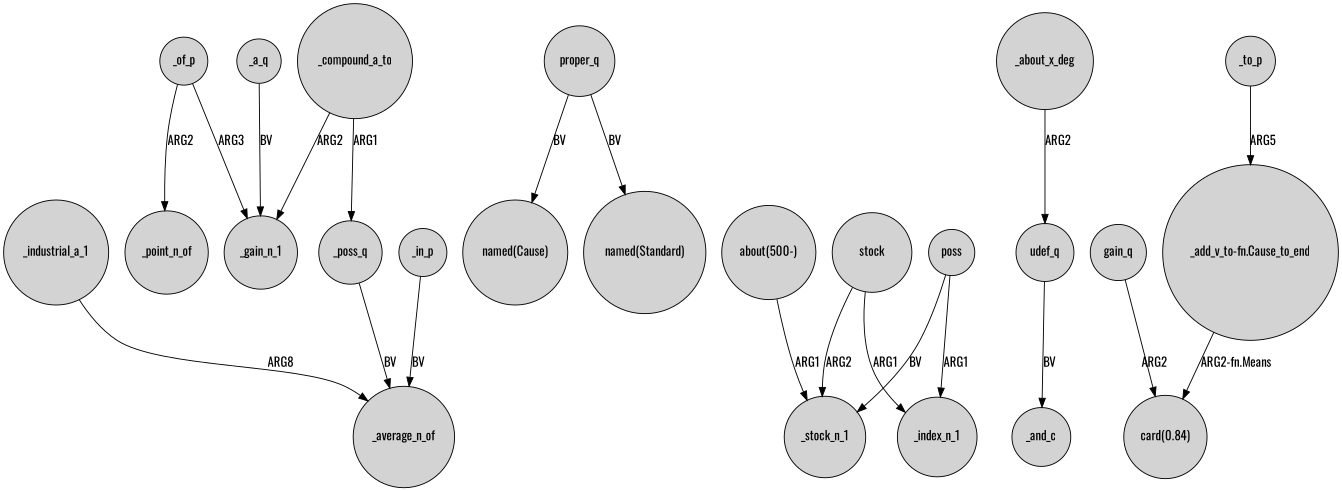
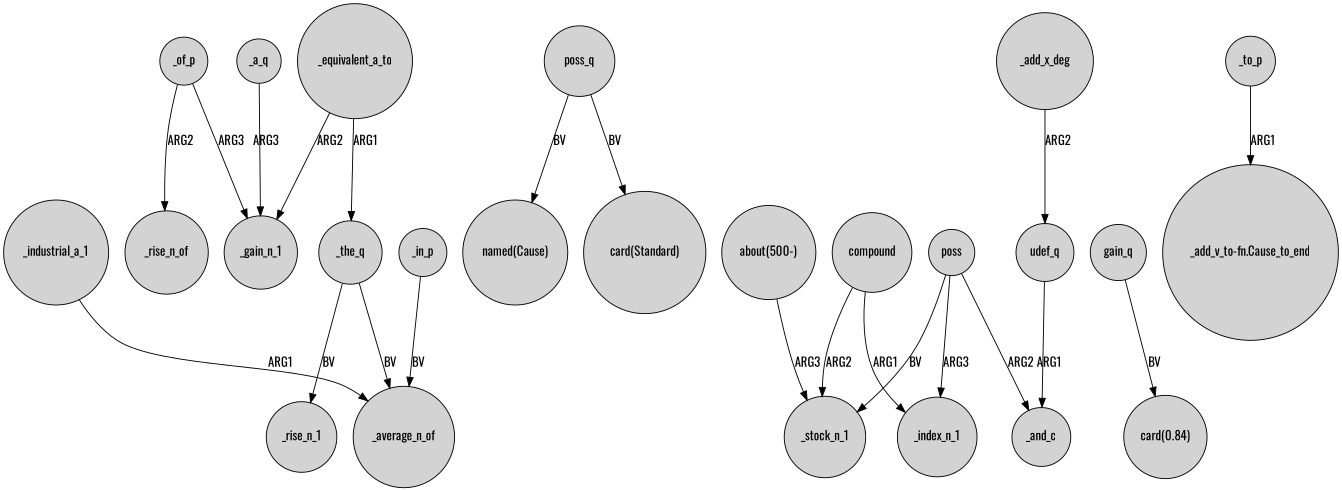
  digraph {
    fontname=Oswald
    node [fontname=Oswald shape=circle style=filled]
    edge [fontname=Oswald]
-   _equivalent_a_to [label=_compound_a_to]
+   _equivalent_a_to
    _gain_n_1
-   _the_q [label=_poss_q]
+   _the_q
    _in_p
    _average_n_of
    n6 [label="named(Cause)"]
-   proper_q
-   "named(Standard)"
+   proper_q [label=poss_q]
+   "named(Standard)" [label="card(Standard)"]
    poss
    _index_n_1
    _and_c
    _stock_n_1
+   _rise_n_1
    udef_q
    _of_p
-   _point_n_of
+   _point_n_of [label=_rise_n_of]
    "_add_v_to-fn.Cause_to_end"
    "card(0.84)"
-   _about_x_deg
+   _about_x_deg [label=_add_x_deg]
    n20 [label="about(500-)"]
    _to_p
-   compound [label=stock]
+   compound
    _a_q
    n24 [label=gain_q]
    _industrial_a_1
    _equivalent_a_to -> _gain_n_1 [label=ARG2]
    _equivalent_a_to -> _the_q [label=ARG1]
    _the_q -> _average_n_of [label=BV]
+   _the_q -> _rise_n_1 [label=BV]
    _in_p -> _average_n_of [label=BV]
    proper_q -> n6 [label=BV]
    proper_q -> "named(Standard)" [label=BV]
-   poss -> _index_n_1 [label=ARG1]
+   poss -> _index_n_1 [label=ARG3]
+   poss -> _and_c [label=ARG2]
    poss -> _stock_n_1 [label=BV]
-   udef_q -> _and_c [label=BV]
+   udef_q -> _and_c [label=ARG1]
    _of_p -> _gain_n_1 [label=ARG3]
    _of_p -> _point_n_of [label=ARG2]
-   "_add_v_to-fn.Cause_to_end" -> "card(0.84)" [label="ARG2-fn.Means"]
    _about_x_deg -> udef_q [label=ARG2]
-   n20 -> _stock_n_1 [label=ARG1]
-   _to_p -> "_add_v_to-fn.Cause_to_end" [label=ARG5]
+   n20 -> _stock_n_1 [label=ARG3]
+   _to_p -> "_add_v_to-fn.Cause_to_end" [label=ARG1]
    compound -> _index_n_1 [label=ARG1]
    compound -> _stock_n_1 [label=ARG2]
-   _a_q -> _gain_n_1 [label=BV]
-   n24 -> "card(0.84)" [label=ARG2]
-   _industrial_a_1 -> _average_n_of [label=ARG8]
+   _a_q -> _gain_n_1 [label=ARG3]
+   n24 -> "card(0.84)" [label=BV]
+   _industrial_a_1 -> _average_n_of [label=ARG1]
  }
